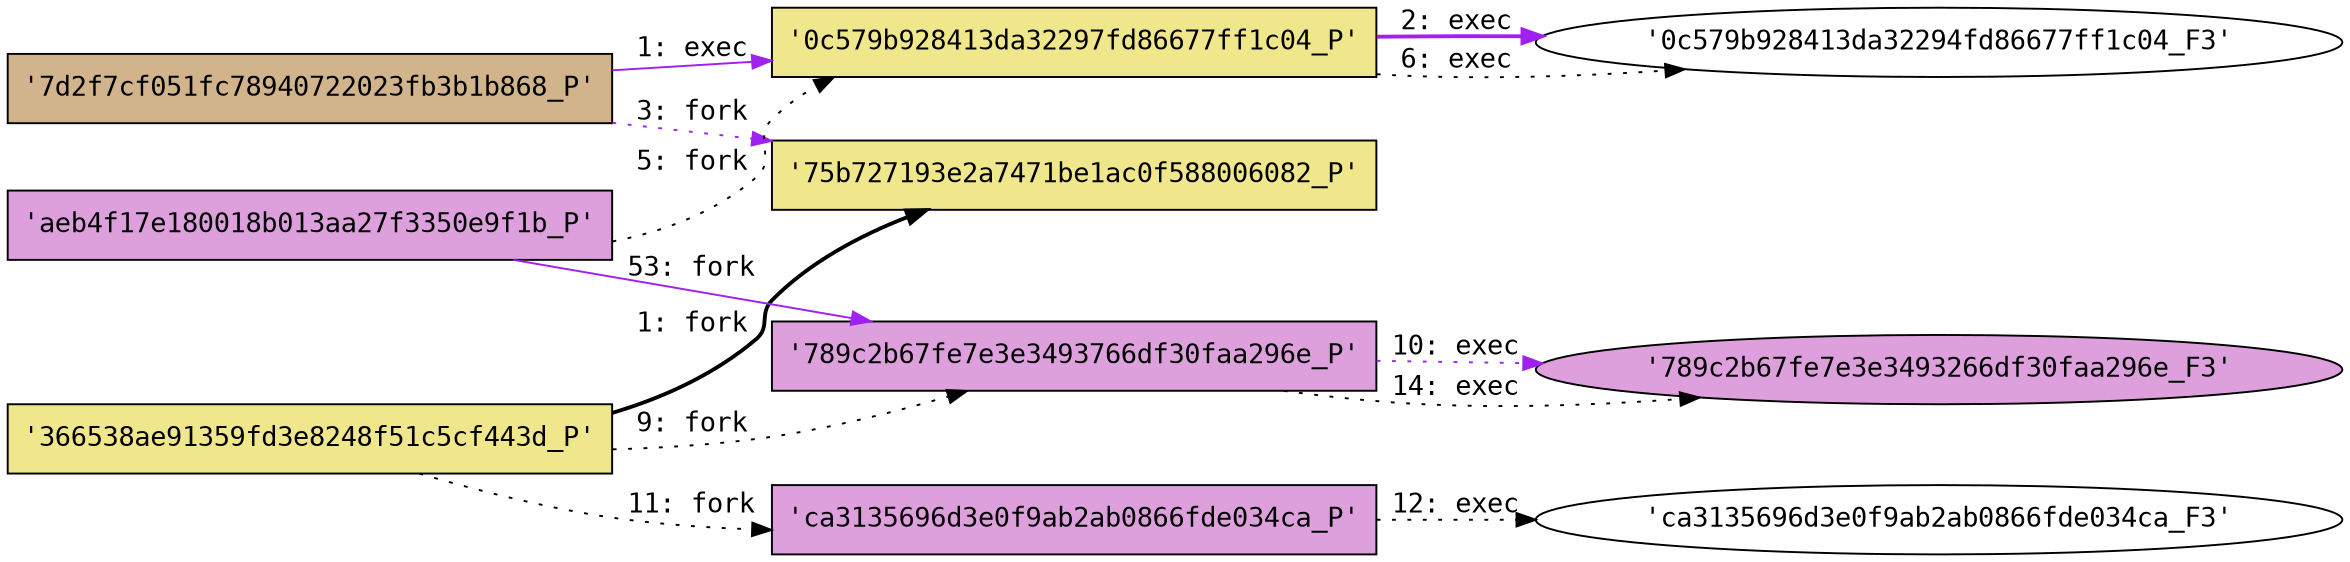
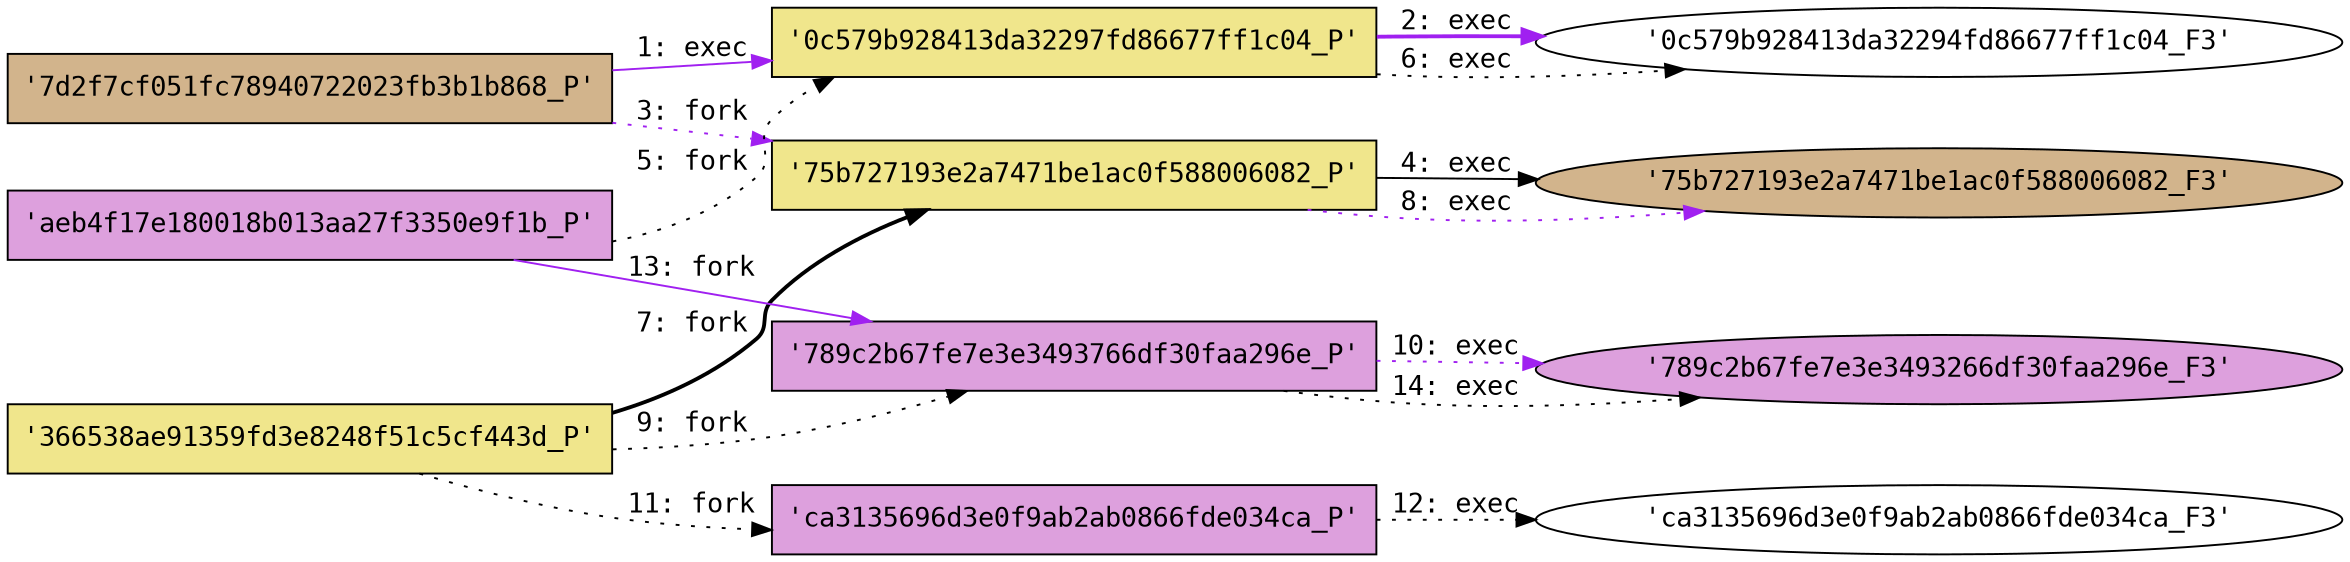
  digraph {
    engine=neato
    fixedsize=false
    fontname="DejaVu Sans Mono"
    fontsize=10
    nodesep=0.3
    rankdir=LR
    ranksep=0
    splines=true
    node [fillcolor=plum fontname="DejaVu Sans Mono" node_type=Process shape=box style=filled]
    edge [color=black fontname="DejaVu Sans Mono" style=dotted]
    "'7d2f7cf051fc78940722023fb3b1b868_P'" [fillcolor=tan]
    "'0c579b928413da32297fd86677ff1c04_P'" [fillcolor=khaki]
    "'75b727193e2a7471be1ac0f588006082_P'" [fillcolor=khaki]
    n4 [fillcolor=white label="'0c579b928413da32294fd86677ff1c04_F3'" node_type=File shape=ellipse]
+   "'75b727193e2a7471be1ac0f588006082_F3'" [fillcolor=tan node_type=File shape=ellipse]
    "'366538ae91359fd3e8248f51c5cf443d_P'" [fillcolor=khaki]
    n7 [label="'789c2b67fe7e3e3493766df30faa296e_P'"]
    "'ca3135696d3e0f9ab2ab0866fde034ca_P'"
    "'789c2b67fe7e3e3493266df30faa296e_F3'" [node_type=File shape=ellipse]
    "'ca3135696d3e0f9ab2ab0866fde034ca_F3'" [fillcolor=white node_type=File shape=ellipse]
    "'aeb4f17e180018b013aa27f3350e9f1b_P'"
    "'7d2f7cf051fc78940722023fb3b1b868_P'" -> "'0c579b928413da32297fd86677ff1c04_P'" [color=purple label="1: exec" style=solid]
    "'7d2f7cf051fc78940722023fb3b1b868_P'" -> "'75b727193e2a7471be1ac0f588006082_P'" [color=purple label="3: fork"]
    "'0c579b928413da32297fd86677ff1c04_P'" -> n4 [color=purple label="2: exec" style=bold]
    "'0c579b928413da32297fd86677ff1c04_P'" -> n4 [label="6: exec"]
-   "'366538ae91359fd3e8248f51c5cf443d_P'" -> "'75b727193e2a7471be1ac0f588006082_P'" [label="1: fork" style=bold]
+   "'75b727193e2a7471be1ac0f588006082_P'" -> "'75b727193e2a7471be1ac0f588006082_F3'" [label="4: exec" style=solid]
+   "'75b727193e2a7471be1ac0f588006082_P'" -> "'75b727193e2a7471be1ac0f588006082_F3'" [color=purple label="8: exec"]
+   "'366538ae91359fd3e8248f51c5cf443d_P'" -> "'75b727193e2a7471be1ac0f588006082_P'" [label="7: fork" style=bold]
    "'366538ae91359fd3e8248f51c5cf443d_P'" -> n7 [label="9: fork"]
    "'366538ae91359fd3e8248f51c5cf443d_P'" -> "'ca3135696d3e0f9ab2ab0866fde034ca_P'" [label="11: fork"]
    n7 -> "'789c2b67fe7e3e3493266df30faa296e_F3'" [color=purple label="10: exec"]
    n7 -> "'789c2b67fe7e3e3493266df30faa296e_F3'" [label="14: exec"]
    "'ca3135696d3e0f9ab2ab0866fde034ca_P'" -> "'ca3135696d3e0f9ab2ab0866fde034ca_F3'" [label="12: exec"]
    "'aeb4f17e180018b013aa27f3350e9f1b_P'" -> "'0c579b928413da32297fd86677ff1c04_P'" [label="5: fork"]
-   "'aeb4f17e180018b013aa27f3350e9f1b_P'" -> n7 [color=purple label="53: fork" style=solid]
+   "'aeb4f17e180018b013aa27f3350e9f1b_P'" -> n7 [color=purple label="13: fork" style=solid]
  }
